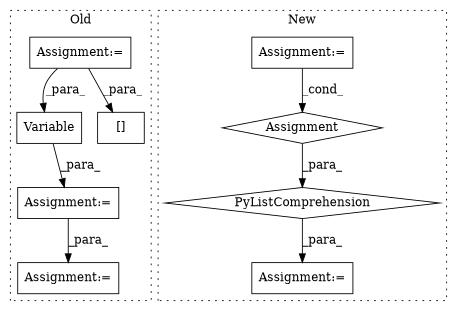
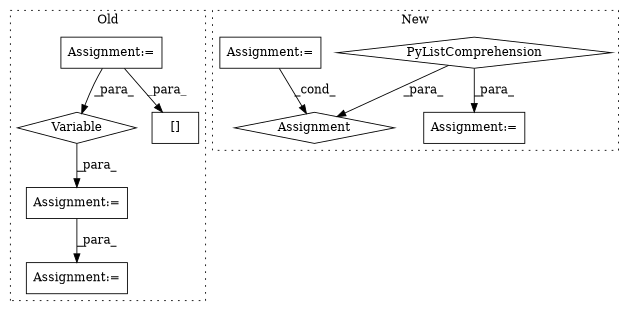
  digraph {
    node [a=7 l=1 shape=box]
-   n1 [a=32 l="9,1" label=Variable s="2912,3050"]
+   n1 [a=32 l="9,1" label=Variable s="2912,3050" shape=diamond]
    n2 [label="Assignment:=" s=2904]
    n3 [l=54 label="Assignment:=" s=2713]
    n4 [label="Assignment:=" s=3063]
    n5 [a=2 l="17,2" label="[]" s="2552,2634"]
    n6 [a=113 l=49 label=Assignment s=3074 shape=diamond]
    n7 [a=109 l=136 label=PyListComprehension s=2995 shape=diamond]
    n8 [l=12 label="Assignment:=" s=2983]
    n9 [l=39 label="Assignment:=" s=2928]
    subgraph cluster_1 {
      label=Old
      style=dotted
      n1
      n2
      n3
      n4
      n5
    }
    subgraph cluster_2 {
      label=New
      style=dotted
      n6
      n7
      n8
      n9
    }
    n1 -> n2 [label=_para_]
    n2 -> n4 [label=_para_]
    n3 -> n1 [label=_para_]
    n3 -> n5 [label=_para_]
-   n6 -> n7 [label=_para_]
+   n7 -> n6 [label=_para_]
    n7 -> n8 [label=_para_]
    n9 -> n6 [label=_cond_]
  }
